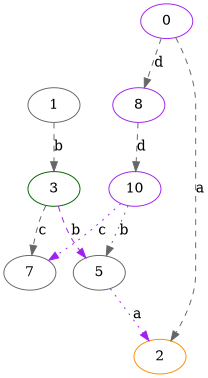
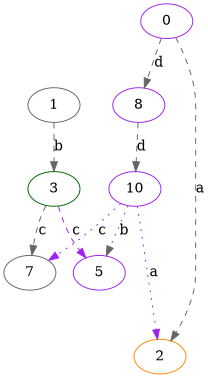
  strict digraph {
    node [color=gray40]
    edge [color=gray40 style=dashed]
    3 [color=darkgreen]
-   5
+   5 [color=purple]
    7
    2 [color=darkorange]
    0 [color=purple]
    8 [color=purple]
    10 [color=purple]
    1
-   3 -> 5 [color=purple label=b]
+   3 -> 5 [color=purple label=c]
    3 -> 7 [label=c]
-   5 -> 2 [color=purple label=a style=dotted]
+   10 -> 2 [color=purple label=a style=dotted]
    0 -> 2 [label=a]
    0 -> 8 [label=d]
    8 -> 10 [label=d]
    10 -> 5 [label=b style=dotted]
    10 -> 7 [color=purple label=c style=dotted]
    1 -> 3 [label=b]
  }
